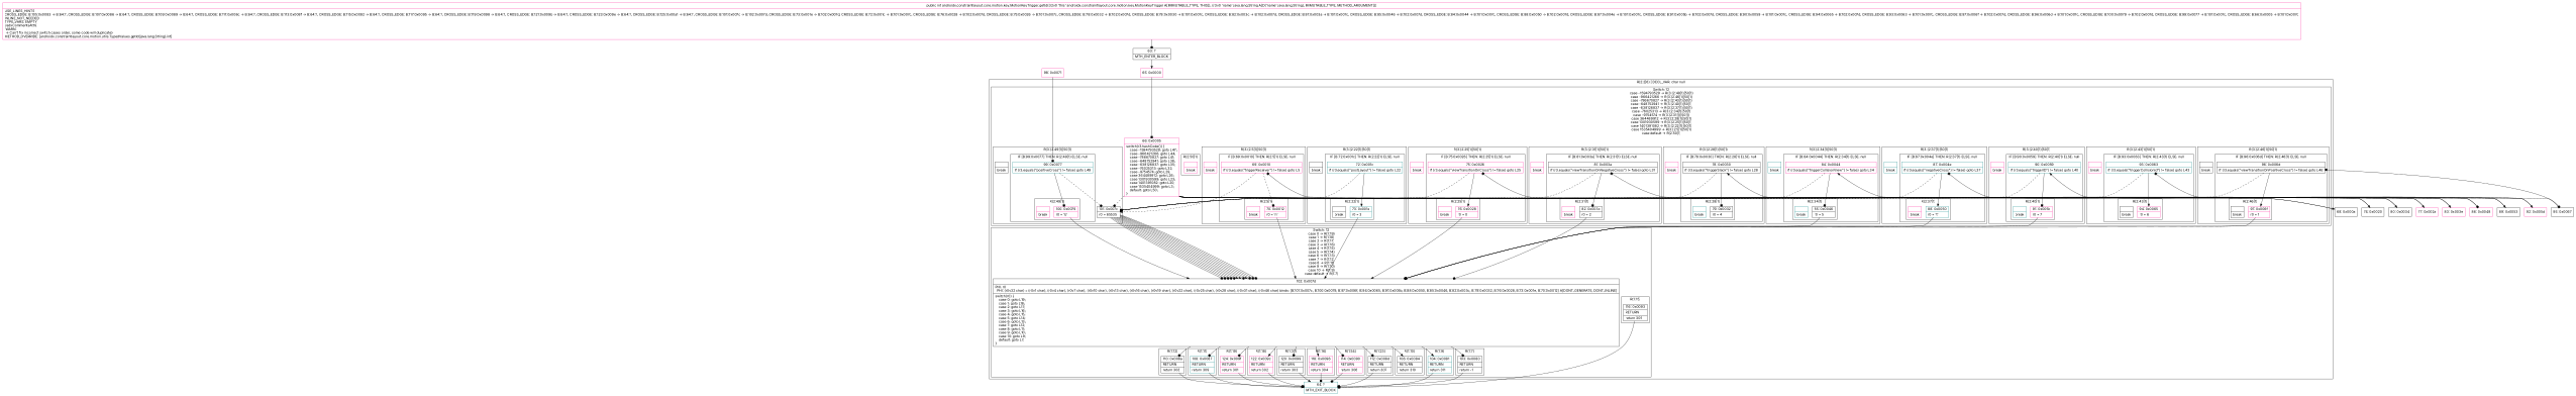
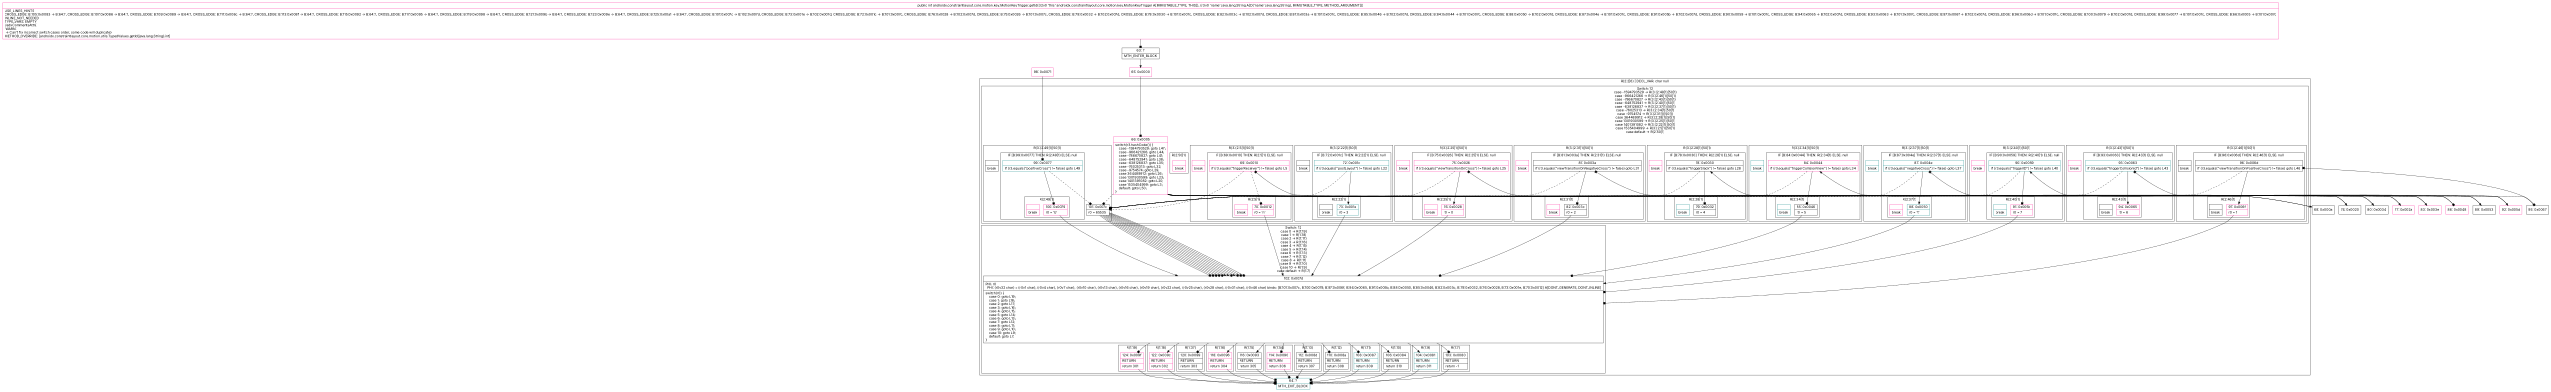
  digraph {
    fontname=Inter
    node [color=deeppink fontname=Inter shape=record]
    edge [arrowhead=box fontname=Inter]
    n1 [label="{100\:\ 0x0079|r0 = 'b'\l}"]
    n2 [label="{|break\l}"]
    n3 [color=teal label="{99\:\ 0x0077|if (r3.equals(\"positiveCross\") != false) goto L49\l}"]
    n4 [color=black label="{101\:\ 0x007c|r0 = 65535\l}"]
    n5 [color=black label="{|break\l}"]
    n6 [label="{97\:\ 0x006f|r0 = 1\l}"]
    n7 [color=black label="{|break\l}"]
    n8 [color=black label="{96\:\ 0x006d|if (r3.equals(\"viewTransitionOnPositiveCross\") != false) goto L46\l}"]
    n9 [color=black label="{|break\l}"]
    n10 [label="{94\:\ 0x0065|r0 = 6\l}"]
    n11 [color=black label="{|break\l}"]
    n12 [color=teal label="{93\:\ 0x0063|if (r3.equals(\"triggerCollisionId\") != false) goto L43\l}"]
    n13 [label="{|break\l}"]
    n14 [label="{91\:\ 0x005b|r0 = 7\l}"]
    n15 [color=teal label="{|break\l}"]
    n16 [color=teal label="{90\:\ 0x0059|if (r3.equals(\"triggerID\") != false) goto L40\l}"]
    n17 [label="{|break\l}"]
    n18 [color=teal label="{88\:\ 0x0050|r0 = 't'\l}"]
    n19 [label="{|break\l}"]
    n20 [color=teal label="{87\:\ 0x004e|if (r3.equals(\"negativeCross\") != false) goto L37\l}"]
    n21 [color=teal label="{|break\l}"]
    n22 [color=black label="{85\:\ 0x0046|r0 = 5\l}"]
    n23 [color=teal label="{|break\l}"]
    n24 [label="{84\:\ 0x0044|if (r3.equals(\"triggerCollisionView\") != false) goto L34\l}"]
    n25 [color=teal label="{|break\l}"]
    n26 [color=black label="{79\:\ 0x0032|r0 = 4\l}"]
    n27 [color=teal label="{|break\l}"]
    n28 [color=black label="{78\:\ 0x0030|if (r3.equals(\"triggerSlack\") != false) goto L28\l}"]
    n29 [label="{|break\l}"]
    n30 [color=black label="{82\:\ 0x003c|r0 = 2\l}"]
    n31 [label="{|break\l}"]
    n32 [color=black label="{81\:\ 0x003a|if (r3.equals(\"viewTransitionOnNegativeCross\") != false) goto L31\l}"]
    n33 [label="{|break\l}"]
    n34 [label="{76\:\ 0x0028|r0 = 0\l}"]
    n35 [label="{|break\l}"]
    n36 [label="{75\:\ 0x0026|if (r3.equals(\"viewTransitionOnCross\") != false) goto L25\l}"]
    n37 [label="{|break\l}"]
    n38 [color=teal label="{73\:\ 0x001e|r0 = 3\l}"]
    n39 [color=black label="{|break\l}"]
    n40 [color=teal label="{72\:\ 0x001c|if (r3.equals(\"postLayout\") != false) goto L22\l}"]
    n41 [color=black label="{|break\l}"]
    n42 [label="{70\:\ 0x0012|r0 = 'n'\l}"]
    n43 [label="{|break\l}"]
    n44 [label="{69\:\ 0x0010|if (r3.equals(\"triggerReceiver\") != false) goto L5\l}"]
    n45 [label="{|break\l}"]
    n46 [label="{|break\l}"]
    n47 [label="{66\:\ 0x0005|switch(r3.hashCode()) \{\l    case \-1594793529: goto L47;\l    case \-966421266: goto L44;\l    case \-786670827: goto L41;\l    case \-648752941: goto L38;\l    case \-638126837: goto L35;\l    case \-76025313: goto L32;\l    case \-9754574: goto L29;\l    case 364489912: goto L26;\l    case 1301930599: goto L23;\l    case 1401391082: goto L20;\l    case 1535404999: goto L3;\l    default: goto L50;\l\}\l}"]
    n48 [label="{124\:\ 0x009f|RETURN\l|return 301\l}"]
    n49 [label="{122\:\ 0x009c|RETURN\l|return 302\l}"]
    n50 [color=black label="{120\:\ 0x0099|RETURN\l|return 303\l}"]
    n51 [label="{118\:\ 0x0096|RETURN\l|return 304\l}"]
    n52 [color=black label="{116\:\ 0x0093|RETURN\l|return 305\l}"]
    n53 [label="{114\:\ 0x0090|RETURN\l|return 306\l}"]
    n54 [color=black label="{112\:\ 0x008d|RETURN\l|return 307\l}"]
    n55 [color=black label="{110\:\ 0x008a|RETURN\l|return 308\l}"]
    n56 [color=teal label="{108\:\ 0x0087|RETURN\l|return 309\l}"]
    n57 [color=black label="{106\:\ 0x0084|RETURN\l|return 310\l}"]
    n58 [color=teal label="{104\:\ 0x0081|RETURN\l|return 311\l}"]
    n59 [color=black label="{103\:\ 0x0080|RETURN\l|return \-1\l}"]
    n60 [color=black label="{102\:\ 0x007d|PHI: r0 \l  PHI: (r0v32 char) = (r0v1 char), (r0v4 char), (r0v7 char), (r0v10 char), (r0v13 char), (r0v16 char), (r0v19 char), (r0v22 char), (r0v25 char), (r0v28 char), (r0v31 char), (r0v46 char) binds: [B:101:0x007c, B:100:0x0079, B:97:0x006f, B:94:0x0065, B:91:0x005b, B:88:0x0050, B:85:0x0046, B:82:0x003c, B:79:0x0032, B:76:0x0028, B:73:0x001e, B:70:0x0012] A[DONT_GENERATE, DONT_INLINE]\l|switch(r0) \{\l    case 0: goto L19;\l    case 1: goto L18;\l    case 2: goto L17;\l    case 3: goto L16;\l    case 4: goto L15;\l    case 5: goto L14;\l    case 6: goto L13;\l    case 7: goto L12;\l    case 8: goto L11;\l    case 9: goto L10;\l    case 10: goto L9;\l    default: goto L7;\l\}\l}"]
    n61 [color=black label="{68\:\ 0x000a}"]
    n62 [color=black label="{74\:\ 0x0020}"]
    n63 [label="{77\:\ 0x002a}"]
    n64 [color=black label="{80\:\ 0x0034}"]
    n65 [label="{83\:\ 0x003e}"]
    n66 [label="{86\:\ 0x0048}"]
    n67 [color=black label="{89\:\ 0x0053}"]
    n68 [label="{92\:\ 0x005d}"]
    n69 [color=black label="{95\:\ 0x0067}"]
    n70 [color=teal label="{64\:\ ?|MTH_EXIT_BLOCK\l}"]
    n71 [label="{98\:\ 0x0071}"]
    n72 [color=black label="{63\:\ ?|MTH_ENTER_BLOCK\l}"]
    n73 [label="{65\:\ 0x0000}"]
    n74 [label="{public int androidx.constraintlayout.core.motion.key.MotionKeyTrigger.getId((r2v0 'this' androidx.constraintlayout.core.motion.key.MotionKeyTrigger A[IMMUTABLE_TYPE, THIS]), (r3v0 'name' java.lang.String A[D('name' java.lang.String), IMMUTABLE_TYPE, METHOD_ARGUMENT]))  | USE_LINES_HINTS\lCROSS_EDGE: B:105:0x0083 \-\> B:64:?, CROSS_EDGE: B:107:0x0086 \-\> B:64:?, CROSS_EDGE: B:109:0x0089 \-\> B:64:?, CROSS_EDGE: B:111:0x008c \-\> B:64:?, CROSS_EDGE: B:113:0x008f \-\> B:64:?, CROSS_EDGE: B:115:0x0092 \-\> B:64:?, CROSS_EDGE: B:117:0x0095 \-\> B:64:?, CROSS_EDGE: B:119:0x0098 \-\> B:64:?, CROSS_EDGE: B:121:0x009b \-\> B:64:?, CROSS_EDGE: B:123:0x009e \-\> B:64:?, CROSS_EDGE: B:125:0x00a1 \-\> B:64:?, CROSS_EDGE: B:101:0x007c \-\> B:102:0x007d, CROSS_EDGE: B:73:0x001e \-\> B:102:0x007d, CROSS_EDGE: B:72:0x001c \-\> B:101:0x007c, CROSS_EDGE: B:76:0x0028 \-\> B:102:0x007d, CROSS_EDGE: B:75:0x0026 \-\> B:101:0x007c, CROSS_EDGE: B:79:0x0032 \-\> B:102:0x007d, CROSS_EDGE: B:78:0x0030 \-\> B:101:0x007c, CROSS_EDGE: B:82:0x003c \-\> B:102:0x007d, CROSS_EDGE: B:81:0x003a \-\> B:101:0x007c, CROSS_EDGE: B:85:0x0046 \-\> B:102:0x007d, CROSS_EDGE: B:84:0x0044 \-\> B:101:0x007c, CROSS_EDGE: B:88:0x0050 \-\> B:102:0x007d, CROSS_EDGE: B:87:0x004e \-\> B:101:0x007c, CROSS_EDGE: B:91:0x005b \-\> B:102:0x007d, CROSS_EDGE: B:90:0x0059 \-\> B:101:0x007c, CROSS_EDGE: B:94:0x0065 \-\> B:102:0x007d, CROSS_EDGE: B:93:0x0063 \-\> B:101:0x007c, CROSS_EDGE: B:97:0x006f \-\> B:102:0x007d, CROSS_EDGE: B:96:0x006d \-\> B:101:0x007c, CROSS_EDGE: B:100:0x0079 \-\> B:102:0x007d, CROSS_EDGE: B:99:0x0077 \-\> B:101:0x007c, CROSS_EDGE: B:66:0x0005 \-\> B:101:0x007c\lINLINE_NOT_NEEDED\lTYPE_VARS: EMPTY\lJadxCommentsAttr\{\l WARN: \l \-\> Can't fix incorrect switch cases order, some code will duplicate\}\lMETHOD_OVERRIDE: [androidx.constraintlayout.core.motion.utils.TypedValues.getId(java.lang.String):int]\l}"]
    subgraph cluster_1 {
      label="R(2:2|6) | DECL_VAR: char null\l"
      subgraph cluster_2 {
        label="Switch: 12\n case -1594793529 -> R(3:(2:49|1)|50|1)\n case -966421266 -> R(3:(2:46|1)|50|1)\n case -786670827 -> R(3:(2:43|1)|50|1)\n case -648752941 -> R(3:(2:40|1)|50|1)\n case -638126837 -> R(3:(2:37|1)|50|1)\n case -76025313 -> R(3:(2:34|1)|50|1)\n case -9754574 -> R(3:(2:31|1)|50|1)\n case 364489912 -> R(3:(2:28|1)|50|1)\n case 1301930599 -> R(3:(2:25|1)|50|1)\n case 1401391082 -> R(3:(2:22|1)|50|1)\n case 1535404999 -> R(3:(2:5|1)|50|1)\n case default -> R(2:50|1)"
        n47
        subgraph cluster_3 {
          label="R(3:(2:49|1)|50|1)"
          n4
          n5
          subgraph cluster_4 {
            label="IF [B:99:0x0077] THEN: R(2:49|1) ELSE: null"
            n3
            subgraph cluster_5 {
              label="R(2:49|1)"
              n1
              n2
            }
          }
        }
        subgraph cluster_6 {
          label="R(3:(2:46|1)|50|1)"
          n9
          subgraph cluster_7 {
            label="IF [B:96:0x006d] THEN: R(2:46|1) ELSE: null"
            n8
            subgraph cluster_8 {
              label="R(2:46|1)"
              n6
              n7
            }
          }
        }
        subgraph cluster_9 {
          label="R(3:(2:43|1)|50|1)"
          n13
          subgraph cluster_10 {
            label="IF [B:93:0x0063] THEN: R(2:43|1) ELSE: null"
            n12
            subgraph cluster_11 {
              label="R(2:43|1)"
              n10
              n11
            }
          }
        }
        subgraph cluster_12 {
          label="R(3:(2:40|1)|50|1)"
          n17
          subgraph cluster_13 {
            label="IF [B:90:0x0059] THEN: R(2:40|1) ELSE: null"
            n16
            subgraph cluster_14 {
              label="R(2:40|1)"
              n14
              n15
            }
          }
        }
        subgraph cluster_15 {
          label="R(3:(2:37|1)|50|1)"
          n21
          subgraph cluster_16 {
            label="IF [B:87:0x004e] THEN: R(2:37|1) ELSE: null"
            n20
            subgraph cluster_17 {
              label="R(2:37|1)"
              n18
              n19
            }
          }
        }
        subgraph cluster_18 {
          label="R(3:(2:34|1)|50|1)"
          n25
          subgraph cluster_19 {
            label="IF [B:84:0x0044] THEN: R(2:34|1) ELSE: null"
            n24
            subgraph cluster_20 {
              label="R(2:34|1)"
              n22
              n23
            }
          }
        }
        subgraph cluster_21 {
          label="R(3:(2:28|1)|50|1)"
          n29
          subgraph cluster_22 {
            label="IF [B:78:0x0030] THEN: R(2:28|1) ELSE: null"
            n28
            subgraph cluster_23 {
              label="R(2:28|1)"
              n26
              n27
            }
          }
        }
        subgraph cluster_24 {
          label="R(3:(2:31|1)|50|1)"
          n33
          subgraph cluster_25 {
            label="IF [B:81:0x003a] THEN: R(2:31|1) ELSE: null"
            n32
            subgraph cluster_26 {
              label="R(2:31|1)"
              n30
              n31
            }
          }
        }
        subgraph cluster_27 {
          label="R(3:(2:25|1)|50|1)"
          n37
          subgraph cluster_28 {
            label="IF [B:75:0x0026] THEN: R(2:25|1) ELSE: null"
            n36
            subgraph cluster_29 {
              label="R(2:25|1)"
              n34
              n35
            }
          }
        }
        subgraph cluster_30 {
          label="R(3:(2:22|1)|50|1)"
          n41
          subgraph cluster_31 {
            label="IF [B:72:0x001c] THEN: R(2:22|1) ELSE: null"
            n40
            subgraph cluster_32 {
              label="R(2:22|1)"
              n38
              n39
            }
          }
        }
        subgraph cluster_33 {
          label="R(3:(2:5|1)|50|1)"
          n45
          subgraph cluster_34 {
            label="IF [B:69:0x0010] THEN: R(2:5|1) ELSE: null"
            n44
            subgraph cluster_35 {
              label="R(2:5|1)"
              n42
              n43
            }
          }
        }
        subgraph cluster_36 {
          label="R(2:50|1)"
          n46
        }
      }
      subgraph cluster_37 {
        label="Switch: 12\n case 0 -> R(1:19)\n case 1 -> R(1:18)\n case 2 -> R(1:17)\n case 3 -> R(1:16)\n case 4 -> R(1:15)\n case 5 -> R(1:14)\n case 6 -> R(1:13)\n case 7 -> R(1:12)\n case 8 -> R(1:11)\n case 9 -> R(1:10)\n case 10 -> R(1:9)\n case default -> R(1:7)"
        n60
        subgraph cluster_38 {
          label="R(1:19)"
          n48
        }
        subgraph cluster_39 {
          label="R(1:18)"
          n49
        }
        subgraph cluster_40 {
          label="R(1:37)"
          n50
        }
        subgraph cluster_41 {
          label="R(1:16)"
          n51
        }
        subgraph cluster_42 {
          label="R(1:15)"
          n52
        }
        subgraph cluster_43 {
          label="R(1:54)"
          n53
        }
        subgraph cluster_44 {
-         label="R(1:23)"
+         label="R(1:13)"
          n54
        }
        subgraph cluster_45 {
          label="R(1:12)"
          n55
        }
        subgraph cluster_46 {
          label="R(1:11)"
          n56
        }
        subgraph cluster_47 {
          label="R(1:10)"
          n57
        }
        subgraph cluster_48 {
          label="R(1:9)"
          n58
        }
        subgraph cluster_49 {
          label="R(1:7)"
          n59
        }
      }
    }
    n1 -> n60 [arrowhead=normal]
    n3 -> n1
    n3 -> n4 [style=dashed]
    n4 -> n60
    n4 -> n60
    n4 -> n60
    n4 -> n60
    n4 -> n60
    n4 -> n60 [arrowhead=normal]
    n4 -> n60 [arrowhead=normal]
    n4 -> n60
    n4 -> n60 [arrowhead=normal]
    n4 -> n60
    n4 -> n60
    n4 -> n60
    n6 -> n60
    n8 -> n4 [style=dashed]
    n8 -> n6 [arrowhead=normal]
    n12 -> n4 [style=dashed]
    n12 -> n10 [arrowhead=normal]
    n14 -> n60
    n16 -> n4 [style=dashed]
    n16 -> n14
    n18 -> n60 [arrowhead=normal]
    n20 -> n4 [style=dashed]
    n20 -> n18 [arrowhead=normal]
    n22 -> n60
    n24 -> n4 [arrowhead=normal style=dashed]
    n24 -> n22
    n28 -> n4 [style=dashed]
    n28 -> n26
    n30 -> n60
    n32 -> n4 [style=dashed]
    n32 -> n30
    n34 -> n60 [arrowhead=normal]
    n36 -> n4 [arrowhead=normal style=dashed]
    n36 -> n34 [arrowhead=normal]
    n38 -> n60 [arrowhead=normal]
    n40 -> n4 [style=dashed]
    n40 -> n38 [arrowhead=normal]
    n42 -> n60 [arrowhead=normal]
    n44 -> n4 [arrowhead=normal style=dashed]
    n44 -> n42 [style=dashed]
    n47 -> n4 [style=dashed]
    n47 -> n61 [arrowhead=normal]
    n47 -> n62 [arrowhead=normal]
    n47 -> n63 [arrowhead=normal]
    n47 -> n64 [arrowhead=normal]
    n47 -> n65 [arrowhead=normal]
    n47 -> n66
    n47 -> n67 [arrowhead=normal]
    n47 -> n68 [arrowhead=normal]
    n47 -> n69
    n48 -> n70 [arrowhead=normal]
    n49 -> n70
    n50 -> n70 [arrowhead=normal]
    n51 -> n70
    n52 -> n70
    n53 -> n70
    n54 -> n70
    n55 -> n70
    n56 -> n70 [arrowhead=normal]
+   n57 -> n70
    n58 -> n70 [arrowhead=normal]
    n59 -> n70
    n60 -> n48
    n60 -> n49 [arrowhead=normal]
    n60 -> n50
    n60 -> n51 [arrowhead=normal]
+   n60 -> n52 [arrowhead=normal]
    n60 -> n53
    n60 -> n54
    n60 -> n55
    n60 -> n56
    n60 -> n57 [arrowhead=normal]
    n60 -> n58 [arrowhead=normal]
    n60 -> n59
    n61 -> n44
    n62 -> n36
    n63 -> n28 [arrowhead=normal]
    n64 -> n32
    n65 -> n24 [arrowhead=normal]
    n66 -> n20
    n67 -> n16 [arrowhead=normal]
    n68 -> n12
    n69 -> n8
    n71 -> n3
    n72 -> n73 [arrowhead=normal]
    n73 -> n47
    n74 -> n72
  }
